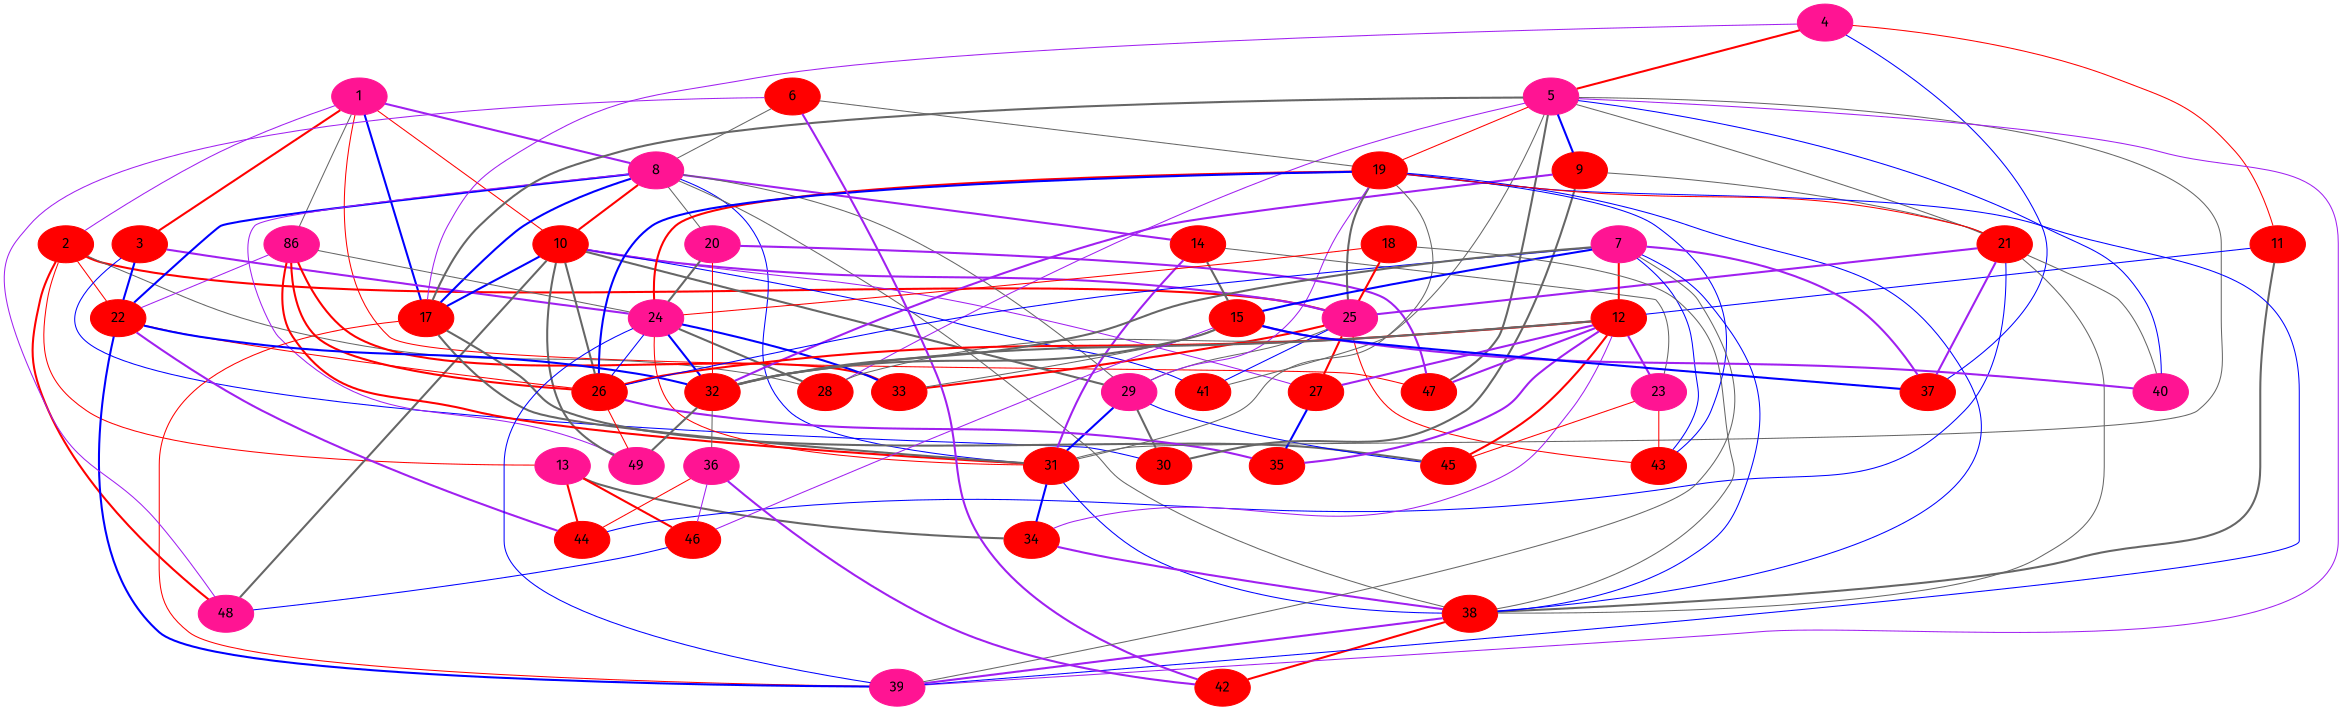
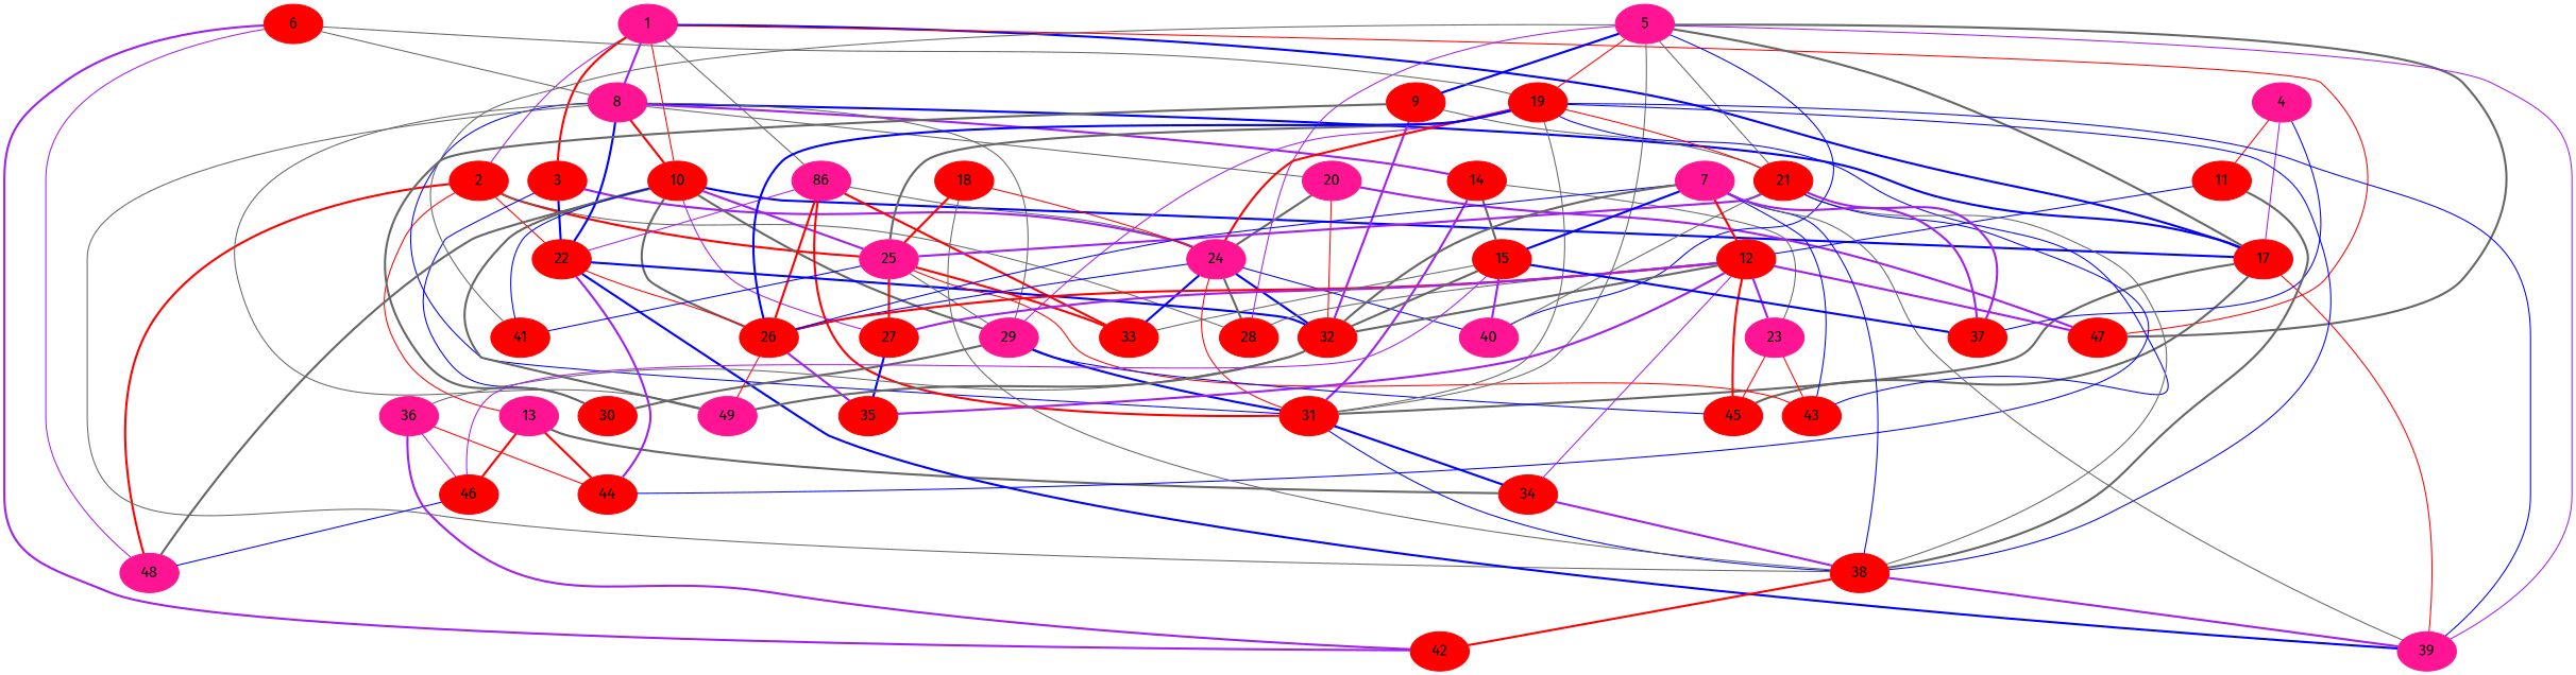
  graph {
    fontname="Fira Sans"
    node [color=red fontname="Fira Sans" style=filled]
    edge [color=gray40 fontname="Fira Sans" style=bold weight=1.0]
    1 [color=deeppink]
    2
    3
    8 [color=deeppink]
    10
    n6 [color=deeppink label=86]
    17
    47
    13 [color=deeppink]
    22
    25 [color=deeppink]
    28
    48 [color=deeppink]
    24 [color=deeppink]
    30
    31
    38
    14
    20 [color=deeppink]
    29 [color=deeppink]
    49 [color=deeppink]
    41
    26
    27
    33
    39 [color=deeppink]
    45
    34
    44
    46
    32
    43
    40 [color=deeppink]
    4 [color=deeppink]
    5 [color=deeppink]
    11
    37
    9
    19
    21
    12
    6
    42
    7 [color=deeppink]
    15
    23 [color=deeppink]
    35
    36 [color=deeppink]
    18
    1 -- 2 [color=purple style=solid weight=2.0]
    1 -- 3 [color=red]
    1 -- 8 [color=purple weight=2.0]
    1 -- 10 [color=red style=solid weight=2.0]
    1 -- n6 [style=solid]
    1 -- 17 [color=blue]
    1 -- 47 [color=red style=solid]
    2 -- 13 [color=red style=solid]
    2 -- 22 [color=red style=solid weight=2.0]
    2 -- 25 [color=red]
    2 -- 28 [style=solid]
    2 -- 48 [color=red]
    3 -- 22 [color=blue]
    3 -- 24 [color=purple]
    3 -- 30 [color=blue style=solid]
    8 -- 10 [color=red]
    8 -- 17 [color=blue]
    8 -- 22 [color=blue]
    8 -- 31 [color=blue style=solid]
    8 -- 38 [style=solid]
    8 -- 14 [color=purple]
    8 -- 20 [style=solid]
    8 -- 29 [style=solid]
-   8 -- 49 [color=purple style=solid]
+   8 -- 49 [style=solid]
    10 -- 17 [color=blue]
    10 -- 25 [color=purple]
    10 -- 48
    10 -- 29 [weight=2.0]
    10 -- 49
    10 -- 41 [color=blue style=solid]
    10 -- 26
    10 -- 27 [color=purple style=solid]
    n6 -- 22 [color=purple style=solid weight=2.0]
    n6 -- 24 [style=solid weight=2.0]
    n6 -- 31 [color=red weight=2.0]
    n6 -- 26 [color=red weight=2.0]
    n6 -- 33 [color=red]
    17 -- 31
    17 -- 39 [color=red style=solid]
    17 -- 45
    13 -- 34
    13 -- 44 [color=red]
    13 -- 46 [color=red]
    22 -- 26 [color=red style=solid]
    22 -- 39 [color=blue]
    22 -- 44 [color=purple]
    22 -- 32 [color=blue]
    25 -- 29 [style=solid weight=2.0]
    25 -- 41 [color=blue style=solid]
    25 -- 27 [color=red]
    25 -- 33 [color=red]
    25 -- 43 [color=red style=solid]
    24 -- 28
    24 -- 31 [color=red style=solid]
    24 -- 26 [color=blue style=solid]
    24 -- 33 [color=blue]
    24 -- 32 [color=blue]
-   24 -- 39 [color=blue style=solid]
+   24 -- 40 [color=blue style=solid]
    31 -- 38 [color=blue style=solid]
    31 -- 34 [color=blue]
    38 -- 39 [color=purple]
    38 -- 42 [color=red weight=2.0]
    14 -- 31 [color=purple]
    14 -- 15
    14 -- 23 [style=solid]
    20 -- 47 [color=purple]
    20 -- 24
    20 -- 32 [color=red style=solid]
    29 -- 30 [weight=2.0]
    29 -- 31 [color=blue weight=2.0]
    29 -- 45 [color=blue style=solid]
    26 -- 49 [color=red style=solid]
    26 -- 35 [color=purple weight=2.0]
    27 -- 35 [color=blue]
    34 -- 38 [color=purple]
    46 -- 48 [color=blue style=solid]
    32 -- 49
    32 -- 36 [style=solid]
    4 -- 17 [color=purple style=solid]
-   4 -- 5 [color=red]
    4 -- 11 [color=red style=solid]
    4 -- 37 [color=blue style=solid]
    5 -- 17
    5 -- 47
    5 -- 28 [color=purple style=solid]
    5 -- 31 [style=solid]
    5 -- 41 [style=solid weight=2.0]
    5 -- 39 [color=purple style=solid]
    5 -- 40 [color=blue style=solid]
    5 -- 9 [color=blue]
    5 -- 19 [color=red style=solid]
    5 -- 21 [style=solid]
    11 -- 38 [weight=2.0]
    11 -- 12 [color=blue style=solid]
    9 -- 30
    9 -- 32 [color=purple]
    9 -- 21 [style=solid]
    19 -- 25
    19 -- 24 [color=red]
    19 -- 31 [style=solid]
    19 -- 38 [color=blue style=solid]
    19 -- 29 [color=purple style=solid weight=2.0]
    19 -- 26 [color=blue]
    19 -- 39 [color=blue style=solid]
    19 -- 43 [color=blue style=solid]
    19 -- 21 [color=red style=solid]
    21 -- 25 [color=purple]
    21 -- 38 [style=solid]
    21 -- 44 [color=blue style=solid]
    21 -- 40 [style=solid]
    21 -- 37 [color=purple]
    12 -- 47 [color=purple]
    12 -- 28 [style=solid]
    12 -- 26 [color=red]
    12 -- 27 [color=purple]
    12 -- 45 [color=red]
    12 -- 34 [color=purple style=solid]
    12 -- 32
    12 -- 23 [color=purple]
    12 -- 35 [color=purple]
    6 -- 8 [style=solid]
    6 -- 48 [color=purple style=solid]
    6 -- 19 [style=solid]
    6 -- 42 [color=purple]
    7 -- 38 [color=blue style=solid]
    7 -- 26 [color=blue style=solid weight=2.0]
    7 -- 39 [style=solid]
    7 -- 32
    7 -- 43 [color=blue style=solid]
    7 -- 37 [color=purple]
    7 -- 12 [color=red weight=2.0]
    7 -- 15 [color=blue]
    15 -- 33 [style=solid]
    15 -- 46 [color=purple style=solid]
    15 -- 32 [weight=2.0]
    15 -- 40 [color=purple]
    15 -- 37 [color=blue]
    23 -- 45 [color=red style=solid]
    23 -- 43 [color=red style=solid]
    36 -- 44 [color=red style=solid]
    36 -- 46 [color=purple style=solid]
    36 -- 42 [color=purple]
    18 -- 25 [color=red weight=2.0]
    18 -- 24 [color=red style=solid]
    18 -- 38 [style=solid]
  }
